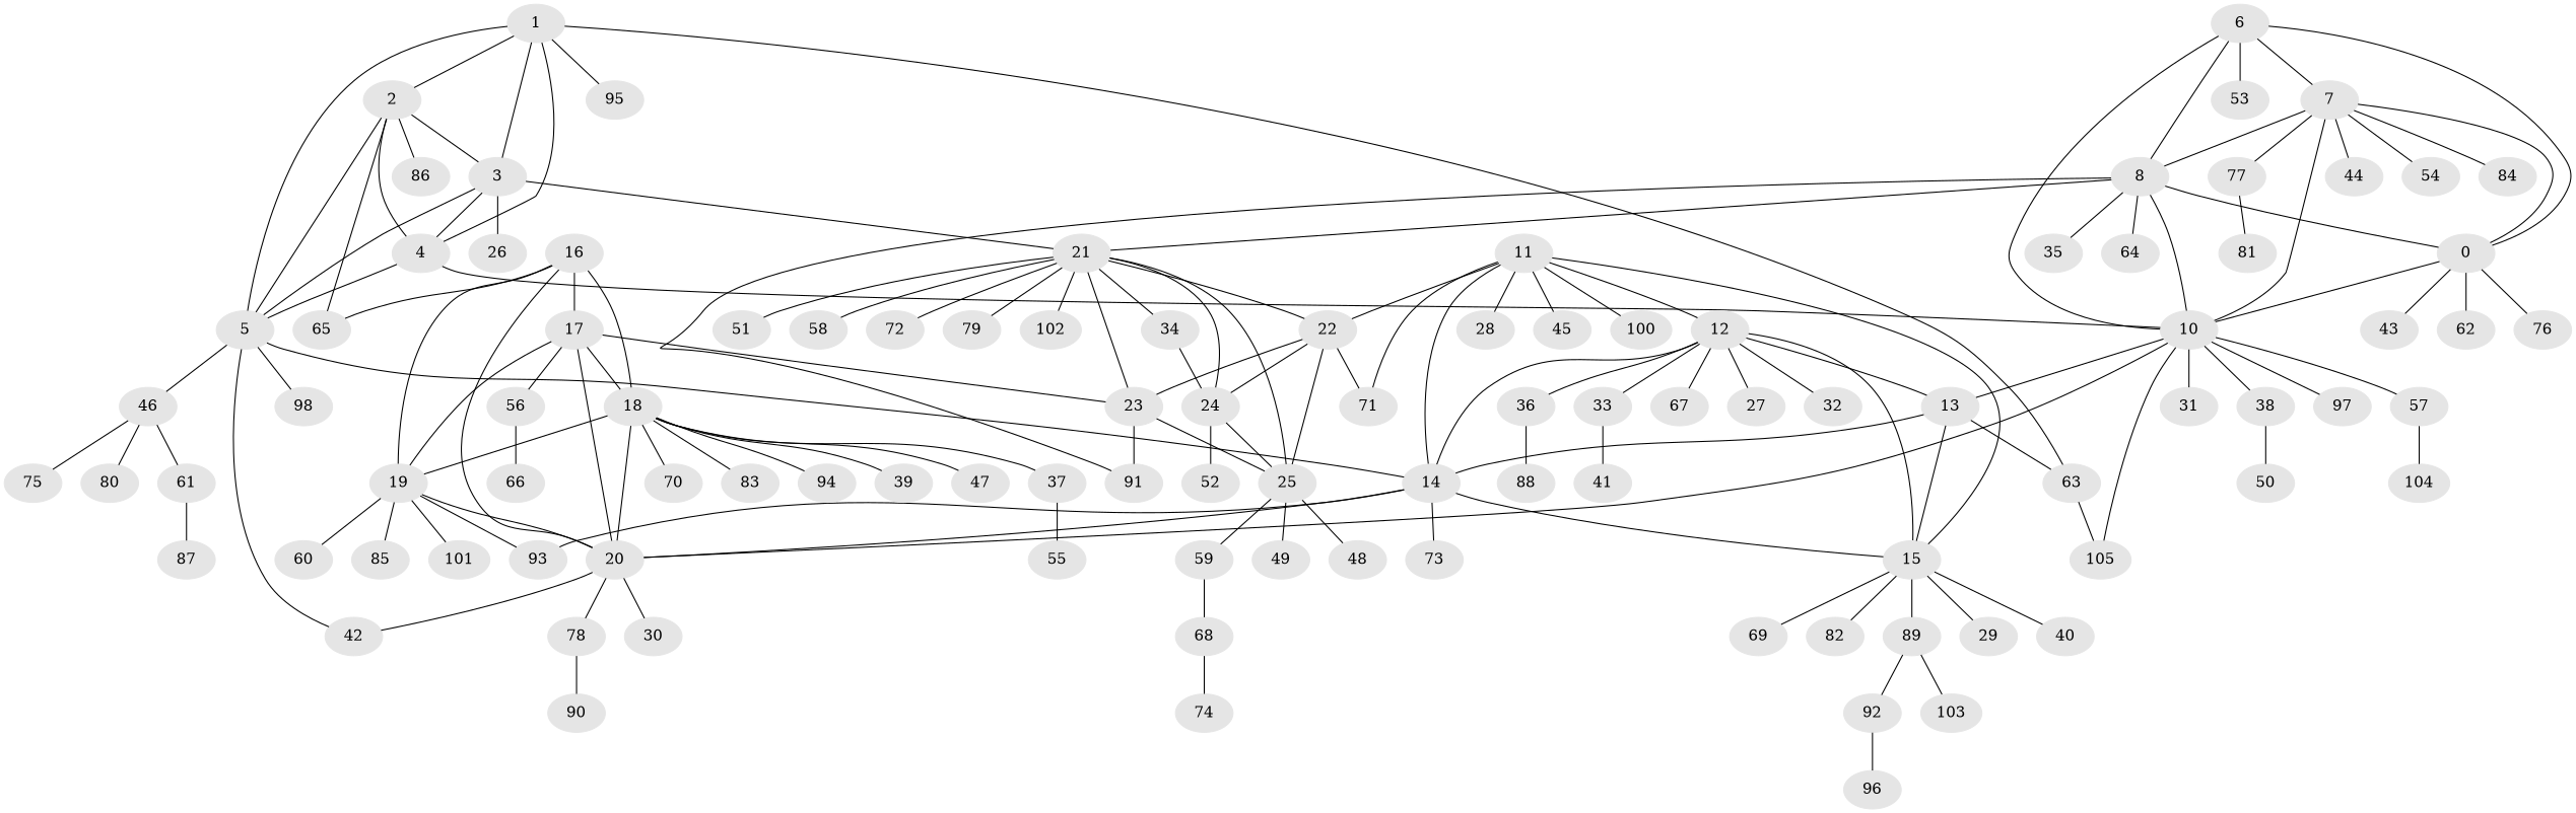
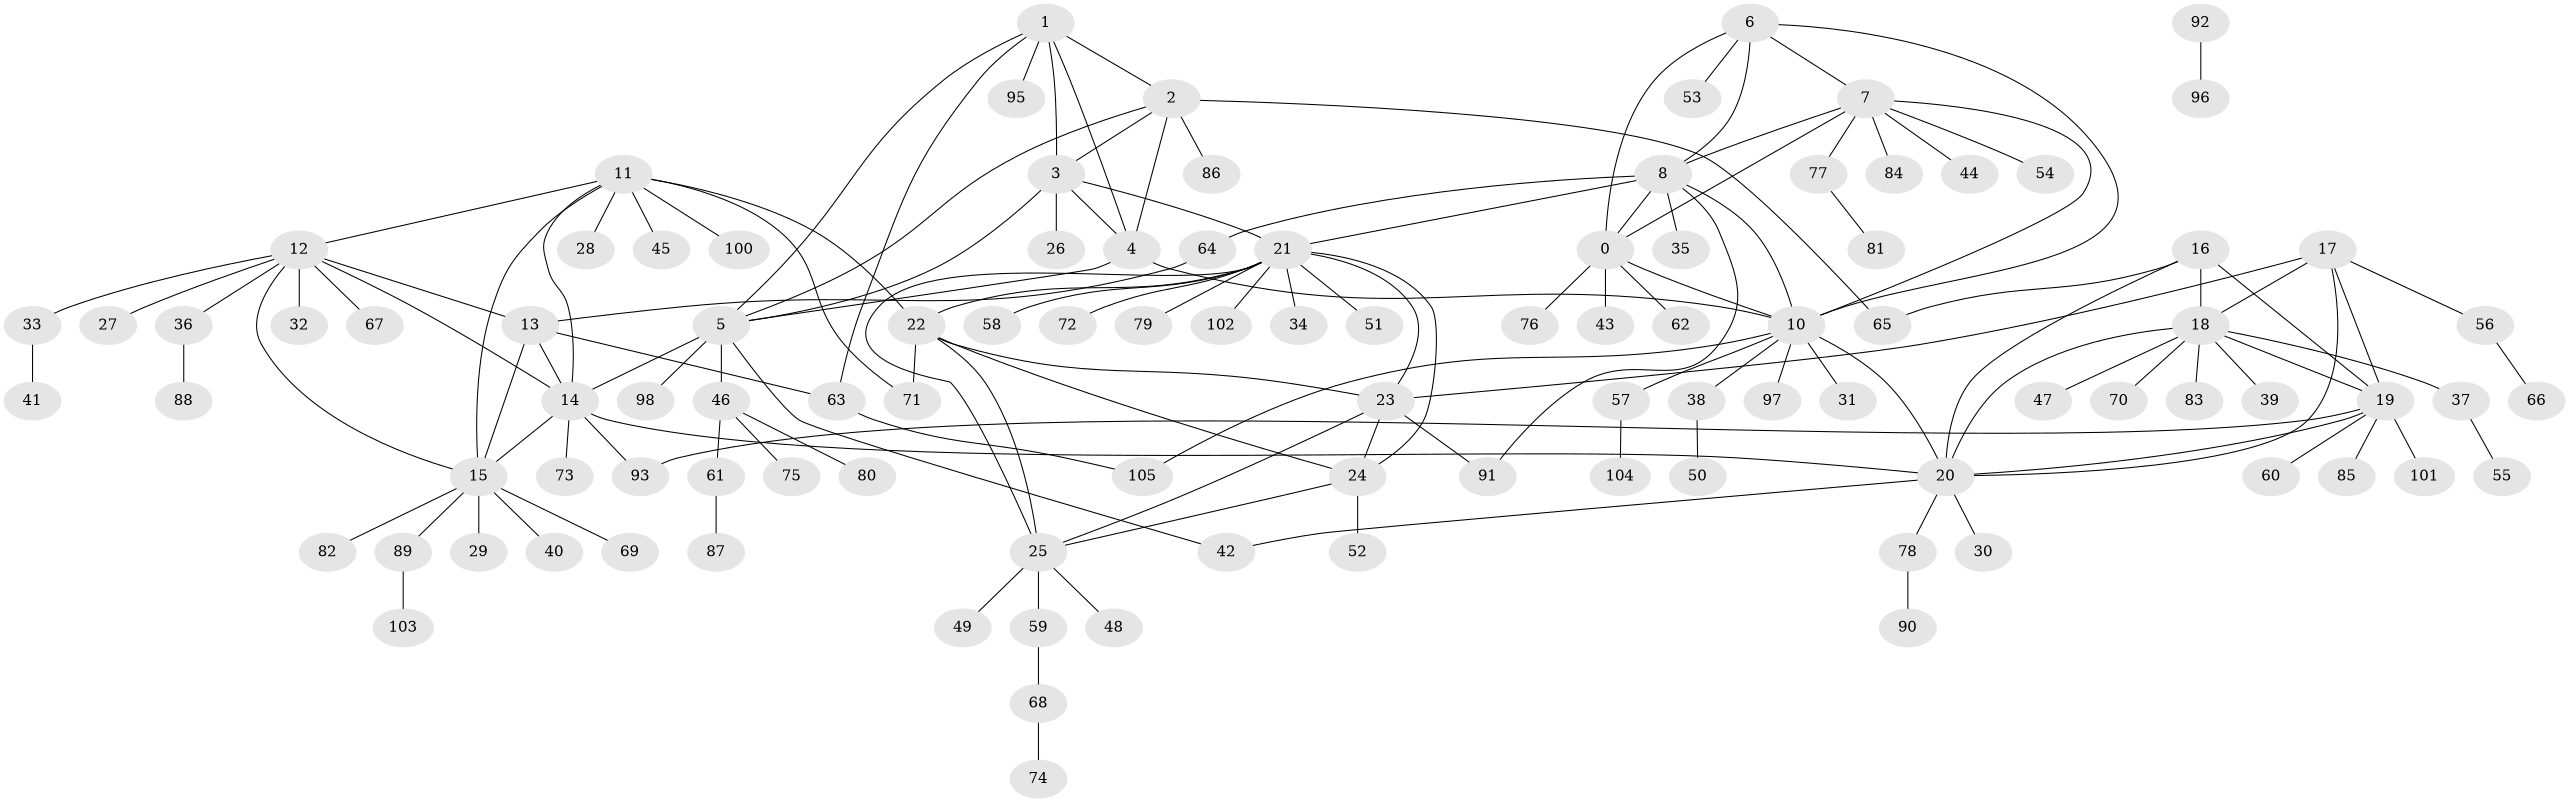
  graph {
    node [color=gray90 style=filled]
    1
    2
    3
    4
    5
    63
    95
    65
    86
    21
    26
    10
    14
    42
    46
    98
    105
    16
    20
    17
    18
    19
    22
    23
    24
    25
    34
    51
    58
    72
    79
    102
    13
    31
    38
    57
    97
    15
    73
    93
    61
    75
    80
    6
    7
    8
    n47 [label=0]
    53
    44
    54
    77
    84
    35
    64
    91
    43
    62
    76
    81
    30
    78
    50
    104
    11
    12
    28
    45
    100
    71
    27
    32
    33
    36
    67
    29
    40
    69
    82
    89
    41
    88
    92
    103
    56
    37
    39
    47
    70
    83
-   94
    60
    85
    101
    66
    55
    90
    52
    48
    49
    59
    68
    87
    74
    96
    1 -- 2
    1 -- 3
    1 -- 4
    1 -- 5
    1 -- 63
    1 -- 95
    2 -- 3
    2 -- 4
    2 -- 5
    2 -- 65
    2 -- 86
    3 -- 4
    3 -- 5
    3 -- 21
    3 -- 26
    4 -- 5
    4 -- 10
    5 -- 14
    5 -- 42
    5 -- 46
    5 -- 98
    63 -- 105
    21 -- 22
    21 -- 23
    21 -- 24
    21 -- 25
    21 -- 34
    21 -- 51
    21 -- 58
    21 -- 72
    21 -- 79
    21 -- 102
    10 -- 105
    10 -- 20
-   10 -- 13
+   64 -- 13
    10 -- 31
    10 -- 38
    10 -- 57
    10 -- 97
    14 -- 20
    14 -- 15
    14 -- 73
    14 -- 93
    46 -- 61
    46 -- 75
    46 -- 80
    16 -- 65
    16 -- 20
-   16 -- 17
    16 -- 18
    16 -- 19
    20 -- 42
    20 -- 30
    20 -- 78
    17 -- 20
    17 -- 18
    17 -- 19
    17 -- 23
    17 -- 56
    18 -- 20
    18 -- 19
    18 -- 37
    18 -- 39
    18 -- 47
    18 -- 70
    18 -- 83
-   18 -- 94
    19 -- 20
    19 -- 93
    19 -- 60
    19 -- 85
    19 -- 101
    22 -- 23
    22 -- 24
    22 -- 25
    22 -- 71
-   34 -- 24
+   23 -- 24
    23 -- 25
    23 -- 91
    24 -- 25
    24 -- 52
    25 -- 48
    25 -- 49
    25 -- 59
    13 -- 63
    13 -- 14
    13 -- 15
    38 -- 50
    57 -- 104
    15 -- 29
    15 -- 40
    15 -- 69
    15 -- 82
    15 -- 89
    61 -- 87
    6 -- 10
    6 -- 7
    6 -- 8
    6 -- n47
    6 -- 53
    7 -- 10
    7 -- 8
    7 -- n47
    7 -- 44
    7 -- 54
    7 -- 77
    7 -- 84
    8 -- 21
    8 -- 10
    8 -- n47
    8 -- 35
    8 -- 64
    8 -- 91
    n47 -- 10
    n47 -- 43
    n47 -- 62
    n47 -- 76
    77 -- 81
    78 -- 90
    11 -- 14
    11 -- 22
    11 -- 15
    11 -- 12
    11 -- 28
    11 -- 45
    11 -- 100
    11 -- 71
    12 -- 14
    12 -- 13
    12 -- 15
    12 -- 27
    12 -- 32
    12 -- 33
    12 -- 36
    12 -- 67
    33 -- 41
    36 -- 88
-   89 -- 92
    89 -- 103
    92 -- 96
    56 -- 66
    37 -- 55
    59 -- 68
    68 -- 74
  }
